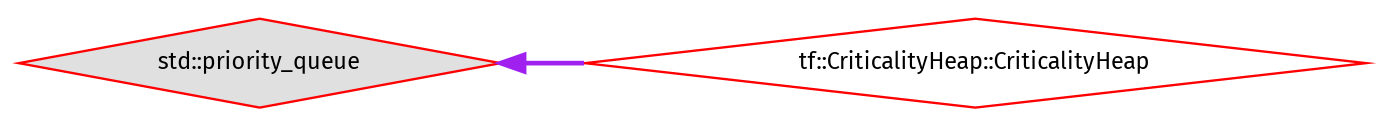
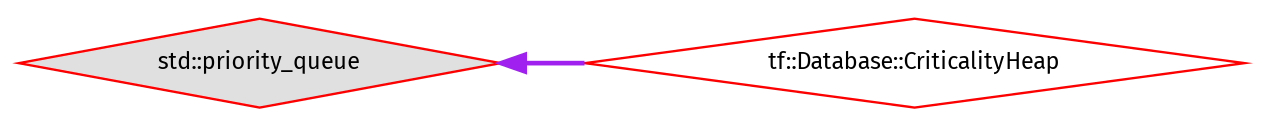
  digraph {
    rankdir=LR
    fontname="Fira Sans"
    node [color=red fontname="Fira Sans" fontsize=10 shape=diamond style=filled]
    n1 [fillcolor="#E0E0E0" height=0.2 label="std::priority_queue" width=0.4]
-   n2 [fillcolor=white height=0.2 label="tf::CriticalityHeap::CriticalityHeap" width=0.4]
+   n2 [fillcolor=white height=0.2 label="tf::Database::CriticalityHeap" width=0.4]
    n1 -> n2 [color=purple dir=back fontname="Fira Sans" fontsize=10 labelfontname=Helvetica labelfontsize=10 style=bold]
  }
